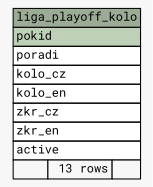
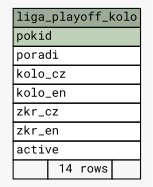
  digraph {
    bgcolor="#f7f7f7"
    fontname="Roboto Mono"
    fontsize=11
    nodesep=0.18
    rankdir=RL
    ranksep=0.46
-   n1 [fontname="Roboto Mono" fontsize=11 label=<     <TABLE BORDER="0" CELLBORDER="1" CELLSPACING="0" BGCOLOR="#ffffff">       <TR><TD COLSPAN="3" BGCOLOR="#9bab96" ALIGN="CENTER">liga_playoff_kolo</TD></TR>       <TR><TD PORT="pokid" COLSPAN="3" BGCOLOR="#bed1b8" ALIGN="LEFT">pokid</TD></TR>       <TR><TD PORT="poradi" COLSPAN="3" ALIGN="LEFT">poradi</TD></TR>       <TR><TD PORT="kolo_cz" COLSPAN="3" ALIGN="LEFT">kolo_cz</TD></TR>       <TR><TD PORT="kolo_en" COLSPAN="3" ALIGN="LEFT">kolo_en</TD></TR>       <TR><TD PORT="zkr_cz" COLSPAN="3" ALIGN="LEFT">zkr_cz</TD></TR>       <TR><TD PORT="zkr_en" COLSPAN="3" ALIGN="LEFT">zkr_en</TD></TR>       <TR><TD PORT="active" COLSPAN="3" ALIGN="LEFT">active</TD></TR>       <TR><TD ALIGN="LEFT" BGCOLOR="#f7f7f7">  </TD><TD ALIGN="RIGHT" BGCOLOR="#f7f7f7">13 rows</TD><TD ALIGN="RIGHT" BGCOLOR="#f7f7f7">  </TD></TR>     </TABLE>> shape=plaintext]
+   n1 [fontname="Roboto Mono" fontsize=11 label=<     <TABLE BORDER="0" CELLBORDER="1" CELLSPACING="0" BGCOLOR="#ffffff">       <TR><TD COLSPAN="3" BGCOLOR="#9bab96" ALIGN="CENTER">liga_playoff_kolo</TD></TR>       <TR><TD PORT="pokid" COLSPAN="3" BGCOLOR="#bed1b8" ALIGN="LEFT">pokid</TD></TR>       <TR><TD PORT="poradi" COLSPAN="3" ALIGN="LEFT">poradi</TD></TR>       <TR><TD PORT="kolo_cz" COLSPAN="3" ALIGN="LEFT">kolo_cz</TD></TR>       <TR><TD PORT="kolo_en" COLSPAN="3" ALIGN="LEFT">kolo_en</TD></TR>       <TR><TD PORT="zkr_cz" COLSPAN="3" ALIGN="LEFT">zkr_cz</TD></TR>       <TR><TD PORT="zkr_en" COLSPAN="3" ALIGN="LEFT">zkr_en</TD></TR>       <TR><TD PORT="active" COLSPAN="3" ALIGN="LEFT">active</TD></TR>       <TR><TD ALIGN="LEFT" BGCOLOR="#f7f7f7">  </TD><TD ALIGN="RIGHT" BGCOLOR="#f7f7f7">14 rows</TD><TD ALIGN="RIGHT" BGCOLOR="#f7f7f7">  </TD></TR>     </TABLE>> shape=plaintext]
  }
